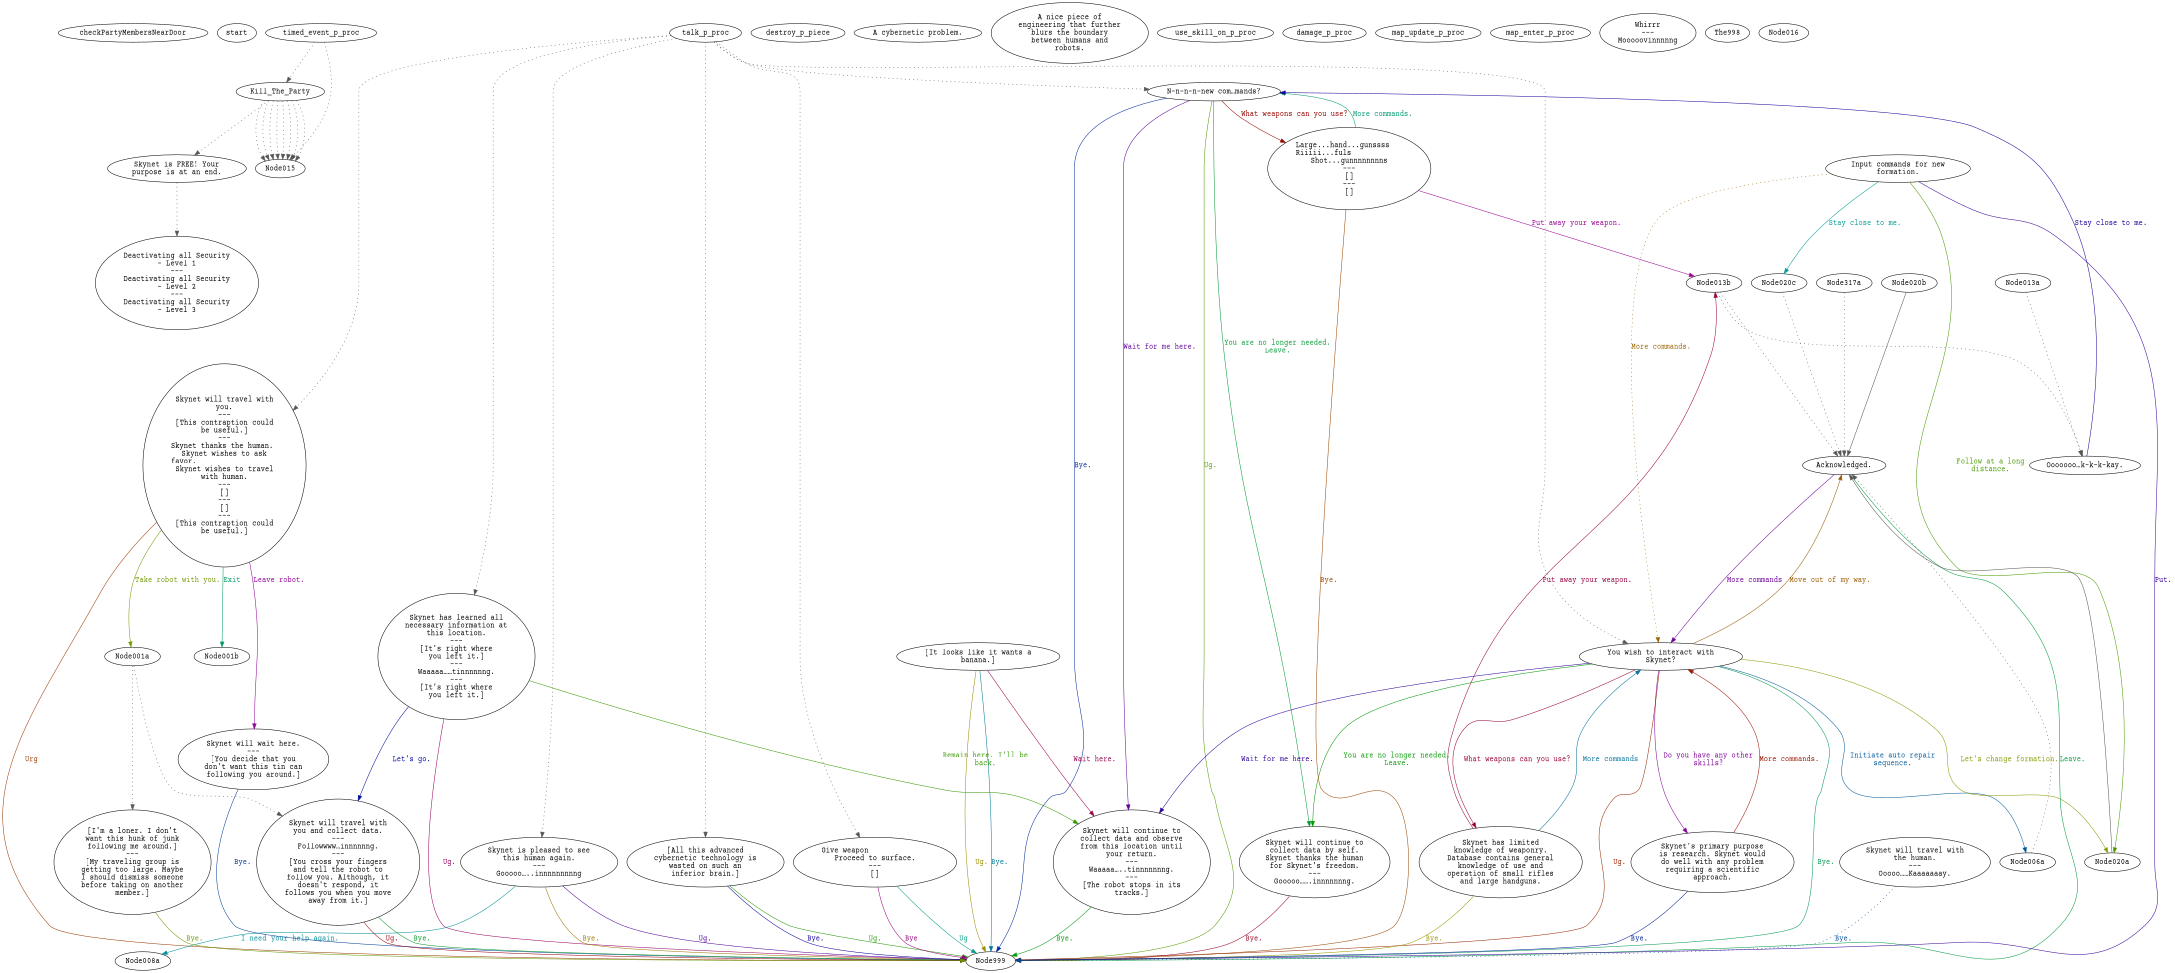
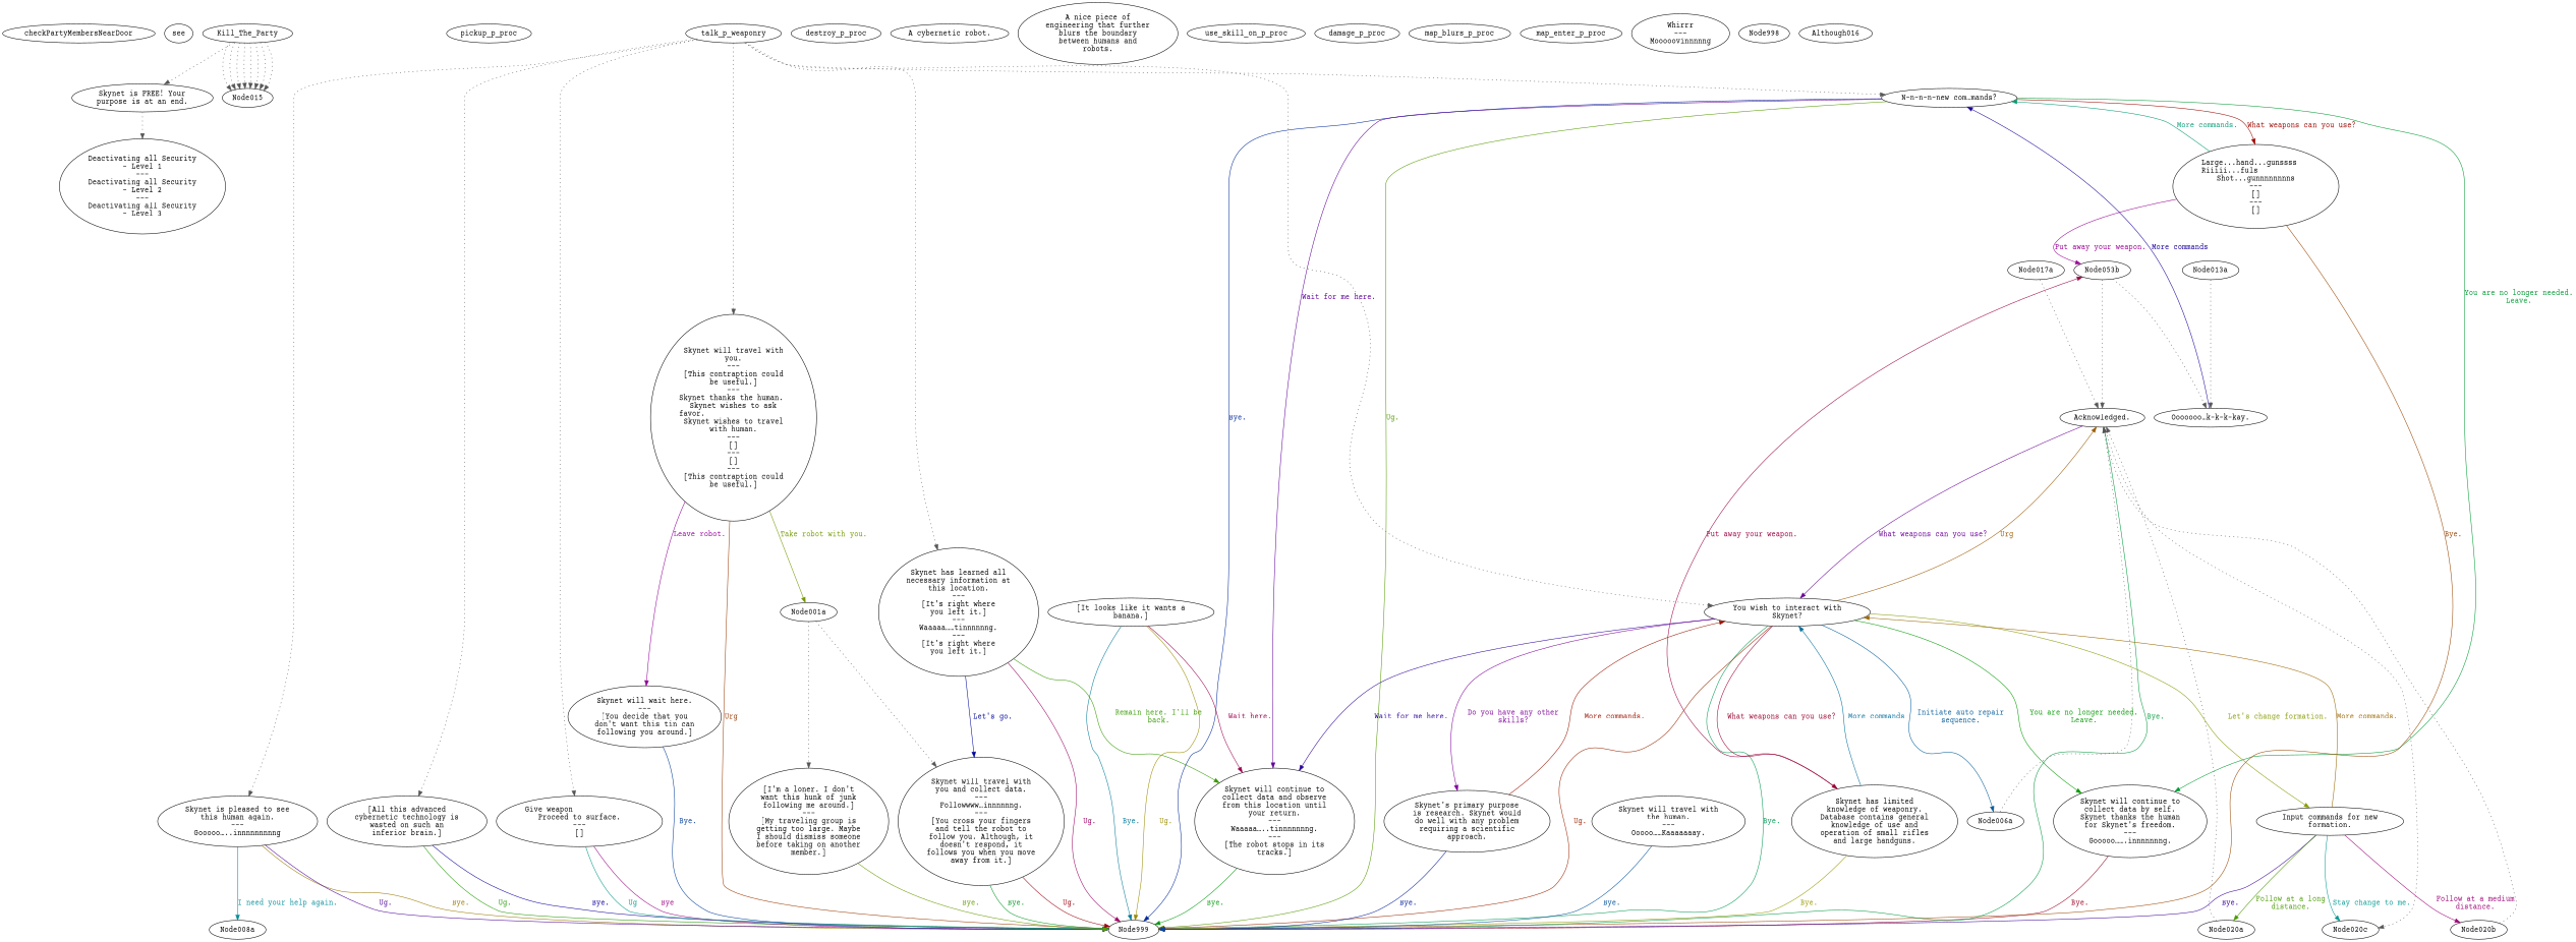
  digraph {
    fontname="Courier Prime"
    node [color="#000000" fillcolor="#FFFFFF" fontname="Courier Prime" style=filled]
    edge [color="#555555" fontname="Courier Prime"]
    checkPartyMembersNearDoor
-   start
+   start [label=see]
    n3 [label="Skynet is FREE! Your\npurpose is at an end."]
    n4 [label="Deactivating all Security\n- Level 1\n---\nDeactivating all Security\n- Level 2\n---\nDeactivating all Security\n- Level 3"]
    Kill_The_Party
    Node015
+   pickup_p_proc
    n8 [label="Skynet will travel with\nyou.\n---\n[This contraption could\nbe useful.]\n---\nSkynet thanks the human. \nSkynet wishes to ask\nfavor.                   \nSkynet wishes to travel\nwith human.\n---\n[]\n---\n[]\n---\n[This contraption could\nbe useful.]"]
-   talk_p_proc
+   talk_p_proc [label=talk_p_weaponry]
    n10 [label="Skynet has learned all\nnecessary information at\nthis location.\n---\n[It's right where\nyou left it.]\n---\nWaaaaa……tinnnnnng.\n---\n[It's right where\nyou left it.]"]
    n11 [label="Skynet is pleased to see\nthis human again.\n---\nGooooo…..innnnnnnnng"]
    n12 [label="[All this advanced\ncybernetic technology is\nwasted on such an\ninferior brain.]"]
    n13 [label="N-n-n-n-new com…mands?"]
    n14 [label="Give weapon              \nProceed to surface.\n---\n[]"]
    n15 [label="You wish to interact with\nSkynet?"]
    Node999
    Node001a
    n18 [label="Skynet will wait here.\n---\n[You decide that you\ndon't want this tin can\nfollowing you around.]"]
-   Node001b
    n20 [label="Skynet will travel with\nyou and collect data.\n---\nFollowwww…innnnnng.\n---\n[You cross your fingers\nand tell the robot to\nfollow you. Although, it\ndoesn't respond, it\nfollows you when you move\naway from it.]"]
    n21 [label="Skynet will continue to\ncollect data and observe\nfrom this location until\nyour return.\n---\nWaaaaa…..tinnnnnnng.\n---\n[The robot stops in its\ntracks.]"]
    Node008a
    n23 [label="[It looks like it wants a\nbanana.]"]
    n24 [label="Skynet will continue to\ncollect data by self.\nSkynet thanks the human\nfor Skynet's freedom.\n---\nGooooo…….innnnnnng."]
    n25 [label="Large...hand...gunssss   \nRiiiii...fuls            \nShot...gunnnnnnnns\n---\n[]\n---\n[]"]
    n26 [label="Acknowledged."]
    n27 [label="Skynet has limited\nknowledge of weaponry.\nDatabase contains general\nknowledge of use and\noperation of small rifles\nand large handguns."]
    Node006a
    n29 [label="Input commands for new\nformation."]
    n30 [label="Skynet's primary purpose\nis research. Skynet would\ndo well with any problem\nrequiring a scientific\napproach."]
    n31 [label="[I'm a loner. I don't\nwant this hunk of junk\nfollowing me around.]\n---\n[My traveling group is\ngetting too large. Maybe\nI should dismiss someone\nbefore taking on another\nmember.]"]
-   Node013b
+   Node013b [label=Node053b]
    Node020a
    Node020b
    Node020c
-   destroy_p_proc [label=destroy_p_piece]
-   n37 [label="A cybernetic problem."]
+   destroy_p_proc
+   n37 [label="A cybernetic robot."]
    n38 [label="A nice piece of\nengineering that further\nblurs the boundary\nbetween humans and\nrobots."]
    use_skill_on_p_proc
    damage_p_proc
-   map_update_p_proc
+   map_update_p_proc [label=map_blurs_p_proc]
    map_enter_p_proc
-   timed_event_p_proc
    n44 [label="Whirrr\n---\nMooooovinnnnng"]
-   Node998 [label=The998]
+   Node998
    n46 [label="Ooooooo…k-k-k-kay."]
    Node013a
-   Node016
-   Node017a [label=Node317a]
+   Node016 [label=Although016]
+   Node017a
    n50 [label="Skynet will travel with\nthe human.\n---\nOoooo……Kaaaaaaay."]
    n3 -> n4 [style=dotted]
    Kill_The_Party -> n3 [style=dotted]
    Kill_The_Party -> Node015 [style=dotted]
    Kill_The_Party -> Node015 [style=dotted]
    Kill_The_Party -> Node015 [style=dotted]
    Kill_The_Party -> Node015 [style=dotted]
    Kill_The_Party -> Node015 [style=dotted]
    Kill_The_Party -> Node015 [style=dotted]
    Kill_The_Party -> Node015 [style=dotted]
    Kill_The_Party -> Node015 [style=dotted]
    n8 -> Node999 [color="#993900" fontcolor="#993900" label=Urg]
    n8 -> Node001a [color="#739900" fontcolor="#739900" label="Take robot with you."]
    n8 -> n18 [color="#920099" fontcolor="#920099" label="Leave robot."]
-   n8 -> Node001b [color="#009965" fontcolor="#009965" label=Exit]
    talk_p_proc -> n8 [style=dotted]
    talk_p_proc -> n10 [style=dotted]
    talk_p_proc -> n11 [style=dotted]
    talk_p_proc -> n12 [style=dotted]
    talk_p_proc -> n13 [style=dotted]
    talk_p_proc -> n14 [style=dotted]
    talk_p_proc -> n15 [style=dotted]
    n10 -> Node999 [color="#990061" fontcolor="#990061" label="Ug."]
    n10 -> n20 [color="#000799" fontcolor="#000799" label="Let's go."]
    n10 -> n21 [color="#349900" fontcolor="#349900" label="Remain here. I'll be\nback."]
    n11 -> Node999 [color="#997800" fontcolor="#997800" label="Bye."]
    n11 -> Node999 [color="#4B0099" fontcolor="#4B0099" label="Ug."]
    n11 -> Node008a [color="#008D99" fontcolor="#008D99" label="I need your help again."]
    n12 -> Node999 [color="#0C0099" fontcolor="#0C0099" label="Bye."]
    n12 -> Node999 [color="#209900" fontcolor="#209900" label="Ug."]
    n13 -> Node999 [color="#002799" fontcolor="#002799" label="Bye."]
    n13 -> Node999 [color="#549900" fontcolor="#549900" label="Ug."]
    n13 -> n21 [color="#5F0099" fontcolor="#5F0099" label="Wait for me here."]
    n13 -> n24 [color="#009932" fontcolor="#009932" label="You are no longer needed.\nLeave."]
    n13 -> n25 [color="#990600" fontcolor="#990600" label="What weapons can you use?"]
    n14 -> Node999 [color="#990080" fontcolor="#990080" label=Bye]
    n14 -> Node999 [color="#009985" fontcolor="#009985" label=Ug]
    n15 -> Node999 [color="#009952" fontcolor="#009952" label="Bye."]
    n15 -> Node999 [color="#992500" fontcolor="#992500" label="Ug."]
    n15 -> n21 [color="#2C0099" fontcolor="#2C0099" label="Wait for me here."]
    n15 -> n24 [color="#019900" fontcolor="#019900" label="You are no longer needed.\nLeave."]
-   n15 -> n26 [color="#995800" fontcolor="#995800" label="Move out of my way."]
+   n15 -> n26 [color="#995800" fontcolor="#995800" label=Urg]
    n15 -> n27 [color="#99002D" fontcolor="#99002D" label="What weapons can you use?"]
    n15 -> Node006a [color="#005A99" fontcolor="#005A99" label="Initiate auto repair\nsequence."]
-   n15 -> Node020a [color="#879900" fontcolor="#879900" label="Let's change formation."]
+   n15 -> n29 [color="#879900" fontcolor="#879900" label="Let's change formation."]
    n15 -> n30 [color="#7F0099" fontcolor="#7F0099" label="Do you have any other\nskills?"]
    Node001a -> n20 [style=dotted]
    Node001a -> n31 [style=dotted]
    n18 -> Node999 [color="#003B99" fontcolor="#003B99" label="Bye."]
    n20 -> Node999 [color="#00991F" fontcolor="#00991F" label="Bye."]
    n20 -> Node999 [color="#99000E" fontcolor="#99000E" label="Ug."]
    n21 -> Node999 [color="#00990B" fontcolor="#00990B" label="Bye."]
    n23 -> Node999 [color="#007A99" fontcolor="#007A99" label="Bye."]
    n23 -> Node999 [color="#998C00" fontcolor="#998C00" label="Ug."]
    n23 -> n21 [color="#99004D" fontcolor="#99004D" label="Wait here."]
    n24 -> Node999 [color="#990021" fontcolor="#990021" label="Bye."]
    n25 -> n13 [color="#009972" fontcolor="#009972" label="More commands."]
    n25 -> Node999 [color="#994500" fontcolor="#994500" label="Bye."]
    n25 -> Node013b [color="#990094" fontcolor="#990094" label="Put away your weapon."]
-   n26 -> n15 [color="#6B0099" fontcolor="#6B0099" label="More commands"]
-   n26 -> Node999 [color="#00993E" fontcolor="#00993E" label="Leave."]
+   n26 -> n15 [color="#6B0099" fontcolor="#6B0099" label="What weapons can you use?"]
+   n26 -> Node999 [color="#00993E" fontcolor="#00993E" label="Bye."]
    n27 -> n15 [color="#006E99" fontcolor="#006E99" label="More commands"]
    n27 -> Node999 [color="#999800" fontcolor="#999800" label="Bye."]
    n27 -> Node013b [color="#990041" fontcolor="#990041" label="Put away your weapon."]
    Node006a -> n26 [style=dotted]
-   n29 -> n15 [color="#996500" fontcolor="#996500" label="More commands." style=dotted]
-   n29 -> Node999 [color="#380099" fontcolor="#380099" label="Put."]
+   n29 -> n15 [color="#996500" fontcolor="#996500" label="More commands."]
+   n29 -> Node999 [color="#380099" fontcolor="#380099" label="Bye."]
    n29 -> Node020a [color="#489900" fontcolor="#489900" label="Follow at a long\ndistance."]
-   n29 -> Node020c [color="#009991" fontcolor="#009991" label="Stay close to me."]
+   n29 -> Node020b [color="#990074" fontcolor="#990074" label="Follow at a medium\ndistance."]
+   n29 -> Node020c [color="#009991" fontcolor="#009991" label="Stay change to me."]
    n30 -> n15 [color="#991200" fontcolor="#991200" label="More commands."]
    n30 -> Node999 [color="#001B99" fontcolor="#001B99" label="Bye."]
    n31 -> Node999 [color="#679900" fontcolor="#679900" label="Bye."]
    Node013b -> n26 [style=dotted]
    Node013b -> n46 [style=dotted]
-   Node020a -> n26 [style=solid]
-   Node020b -> n26 [style=solid]
-   Node020c -> n26 [style=dotted]
-   timed_event_p_proc -> Kill_The_Party [style=dotted]
-   timed_event_p_proc -> Node015 [style=dotted]
-   n46 -> n13 [color="#180099" fontcolor="#180099" label="Stay close to me."]
+   Node020a -> n26 [style=dotted]
+   Node020b -> n26 [style=dotted]
+   n26 -> Node020c [style=dotted]
+   n46 -> n13 [color="#180099" fontcolor="#180099" label="More commands"]
    Node013a -> n46 [style=dotted]
    Node017a -> n26 [style=dotted]
-   n50 -> Node999 [color="#004E99" fontcolor="#004E99" label="Bye." style=dotted]
+   n50 -> Node999 [color="#004E99" fontcolor="#004E99" label="Bye."]
  }
